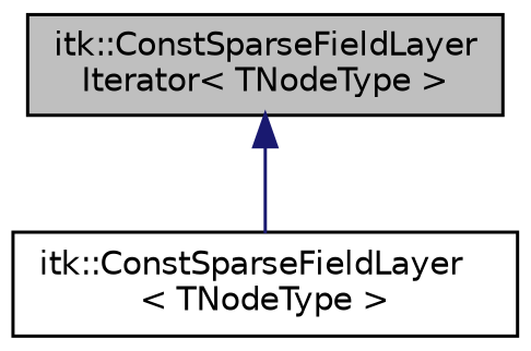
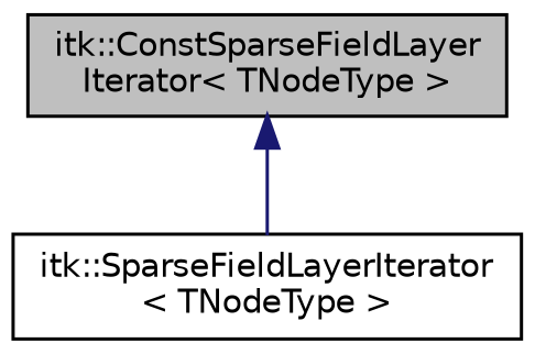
  digraph {
    node [color=black fontname=Helvetica fontsize=10 shape=record style=filled]
    n1 [fillcolor=grey75 fontcolor=black height=0.2 label="itk::ConstSparseFieldLayer\lIterator\< TNodeType \>" width=0.4]
-   n2 [fillcolor=white height=0.2 label="itk::ConstSparseFieldLayer\l\< TNodeType \>" width=0.4]
+   n2 [fillcolor=white height=0.2 label="itk::SparseFieldLayerIterator\l\< TNodeType \>" width=0.4]
    n1 -> n2 [color=midnightblue dir=back fontname=Helvetica fontsize=10 labelfontname=Helvetica labelfontsize=10 style=solid]
  }
